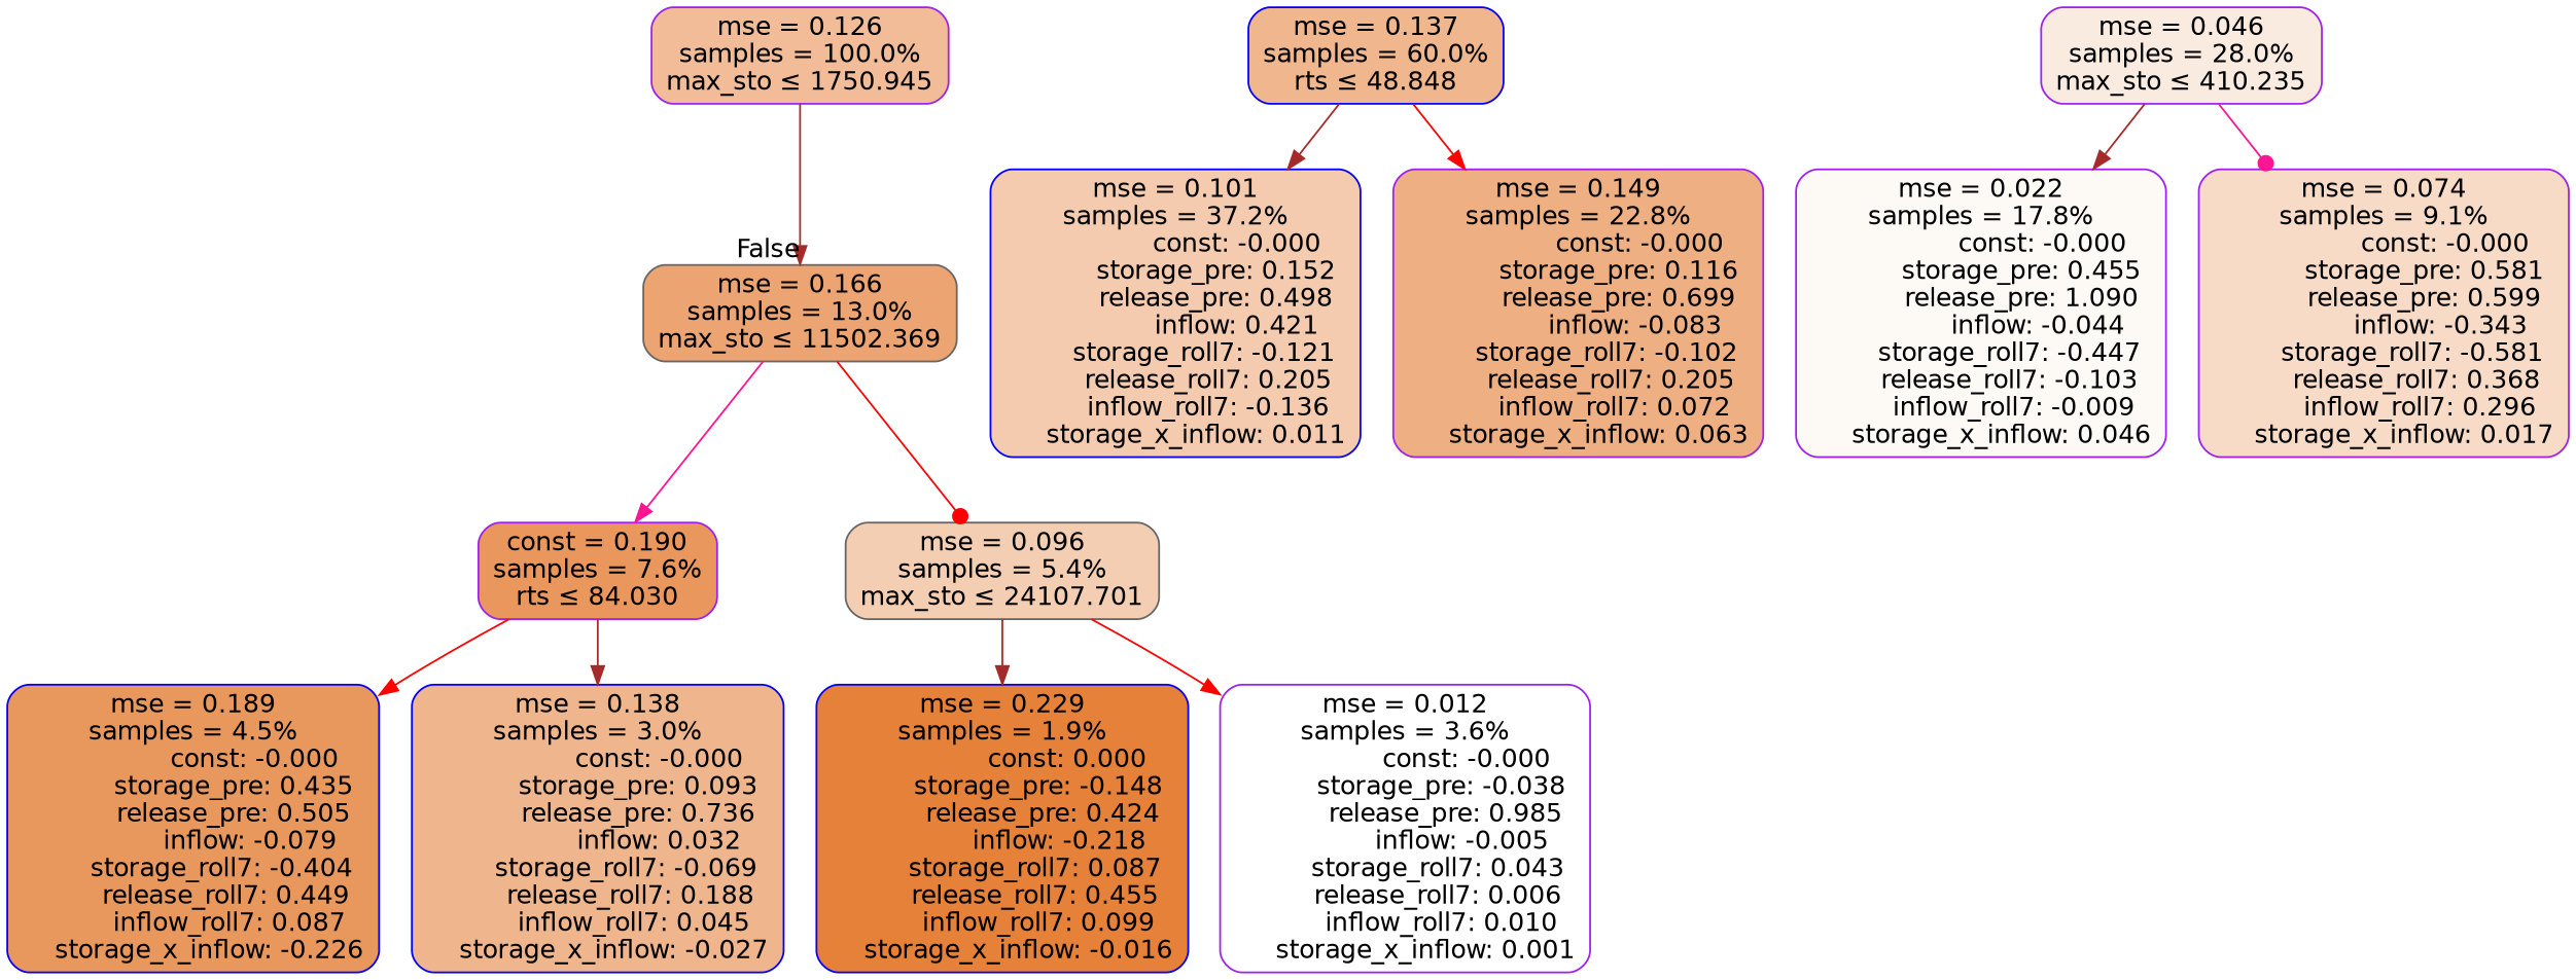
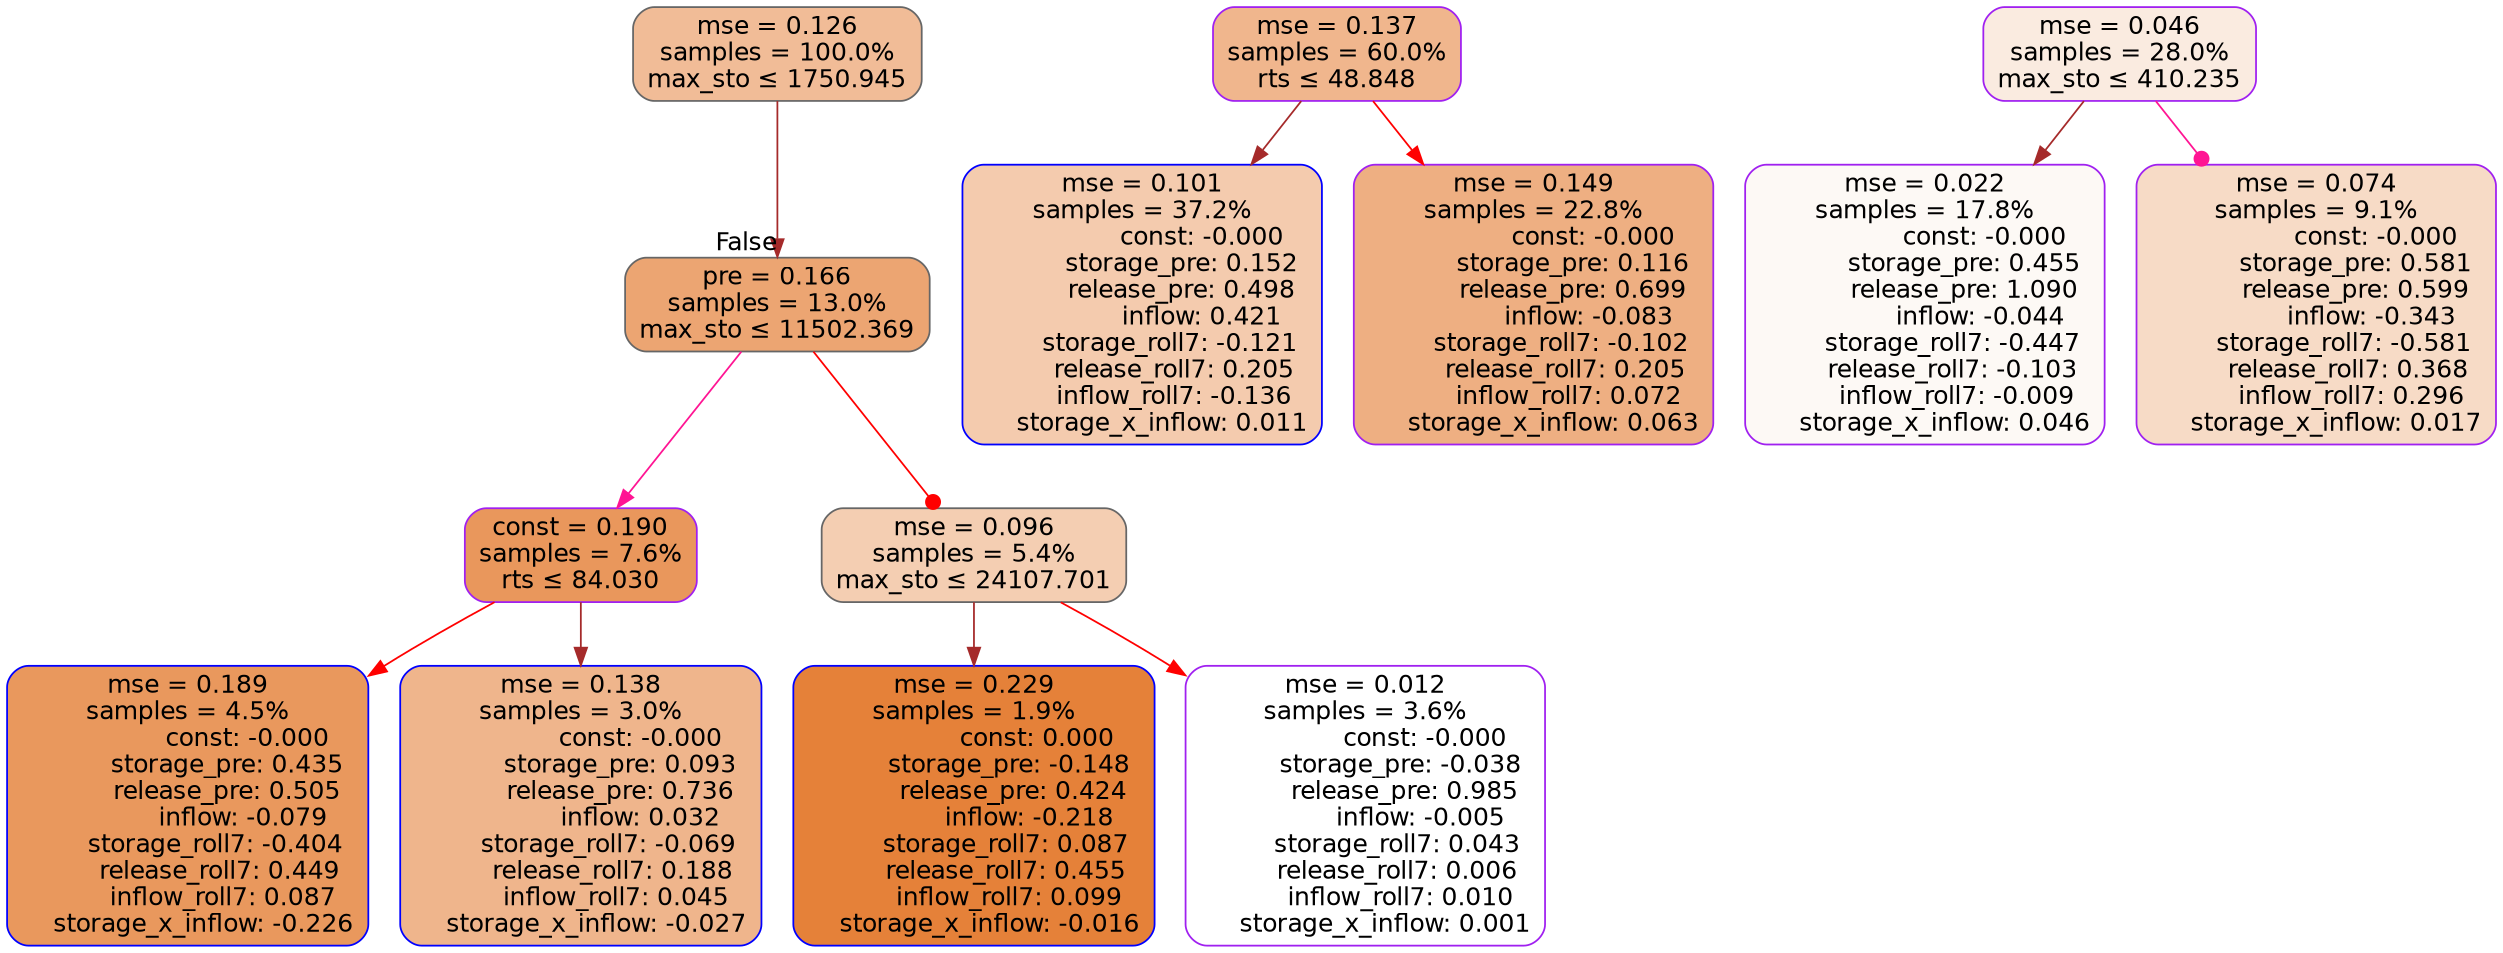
  digraph {
    fontname="DejaVu Sans"
    node [color=purple fontname="DejaVu Sans" shape=rectangle style="filled, rounded"]
    edge [arrowhead=normal color=brown fontname="DejaVu Sans"]
-   n1 [fillcolor="#f1bc97" label="mse = 0.126\nsamples = 100.0%\nmax_sto &le; 1750.945"]
-   n2 [color=gray40 fillcolor="#eca572" label="mse = 0.166\nsamples = 13.0%\nmax_sto &le; 11502.369"]
+   n1 [color=gray40 fillcolor="#f1bc97" label="mse = 0.126\nsamples = 100.0%\nmax_sto &le; 1750.945"]
+   n2 [color=gray40 fillcolor="#eca572" label="pre = 0.166\nsamples = 13.0%\nmax_sto &le; 11502.369"]
    n3 [fillcolor="#e9975c" label="const = 0.190\nsamples = 7.6%\nrts &le; 84.030"]
    n4 [color=gray40 fillcolor="#f4ceb2" label="mse = 0.096\nsamples = 5.4%\nmax_sto &le; 24107.701"]
-   n5 [color=blue fillcolor="#f0b68d" label="mse = 0.137\nsamples = 60.0%\nrts &le; 48.848"]
+   n5 [fillcolor="#f0b68d" label="mse = 0.137\nsamples = 60.0%\nrts &le; 48.848"]
    n6 [color=blue fillcolor="#f4cbae" label="mse = 0.101\nsamples = 37.2%\n               const: -0.000\n          storage_pre: 0.152\n          release_pre: 0.498\n               inflow: 0.421\n       storage_roll7: -0.121\n        release_roll7: 0.205\n        inflow_roll7: -0.136\n     storage_x_inflow: 0.011"]
    n7 [fillcolor="#eeaf82" label="mse = 0.149\nsamples = 22.8%\n               const: -0.000\n          storage_pre: 0.116\n          release_pre: 0.699\n              inflow: -0.083\n       storage_roll7: -0.102\n        release_roll7: 0.205\n         inflow_roll7: 0.072\n     storage_x_inflow: 0.063"]
    n8 [fillcolor="#faebe0" label="mse = 0.046\nsamples = 28.0%\nmax_sto &le; 410.235"]
    n9 [fillcolor="#fdf9f5" label="mse = 0.022\nsamples = 17.8%\n               const: -0.000\n          storage_pre: 0.455\n          release_pre: 1.090\n              inflow: -0.044\n       storage_roll7: -0.447\n       release_roll7: -0.103\n        inflow_roll7: -0.009\n     storage_x_inflow: 0.046"]
    n10 [fillcolor="#f7dbc6" label="mse = 0.074\nsamples = 9.1%\n               const: -0.000\n          storage_pre: 0.581\n          release_pre: 0.599\n              inflow: -0.343\n       storage_roll7: -0.581\n        release_roll7: 0.368\n         inflow_roll7: 0.296\n     storage_x_inflow: 0.017"]
    n11 [color=blue fillcolor="#e9985d" label="mse = 0.189\nsamples = 4.5%\n               const: -0.000\n          storage_pre: 0.435\n          release_pre: 0.505\n              inflow: -0.079\n       storage_roll7: -0.404\n        release_roll7: 0.449\n         inflow_roll7: 0.087\n    storage_x_inflow: -0.226"]
    n12 [color=blue fillcolor="#efb58c" label="mse = 0.138\nsamples = 3.0%\n               const: -0.000\n          storage_pre: 0.093\n          release_pre: 0.736\n               inflow: 0.032\n       storage_roll7: -0.069\n        release_roll7: 0.188\n         inflow_roll7: 0.045\n    storage_x_inflow: -0.027"]
    n13 [color=blue fillcolor="#e58139" label="mse = 0.229\nsamples = 1.9%\n                const: 0.000\n         storage_pre: -0.148\n          release_pre: 0.424\n              inflow: -0.218\n        storage_roll7: 0.087\n        release_roll7: 0.455\n         inflow_roll7: 0.099\n    storage_x_inflow: -0.016"]
    n14 [fillcolor="#ffffff" label="mse = 0.012\nsamples = 3.6%\n               const: -0.000\n         storage_pre: -0.038\n          release_pre: 0.985\n              inflow: -0.005\n        storage_roll7: 0.043\n        release_roll7: 0.006\n         inflow_roll7: 0.010\n     storage_x_inflow: 0.001"]
    n1 -> n2 [headlabel=False labelangle=-45 labeldistance=2.5]
    n2 -> n3 [color=deeppink]
    n2 -> n4 [arrowhead=dot color=red]
    n3 -> n11 [color=red]
    n3 -> n12
    n4 -> n13
    n4 -> n14 [color=red]
    n5 -> n6
    n5 -> n7 [color=red]
    n8 -> n9
    n8 -> n10 [arrowhead=dot color=deeppink]
  }
